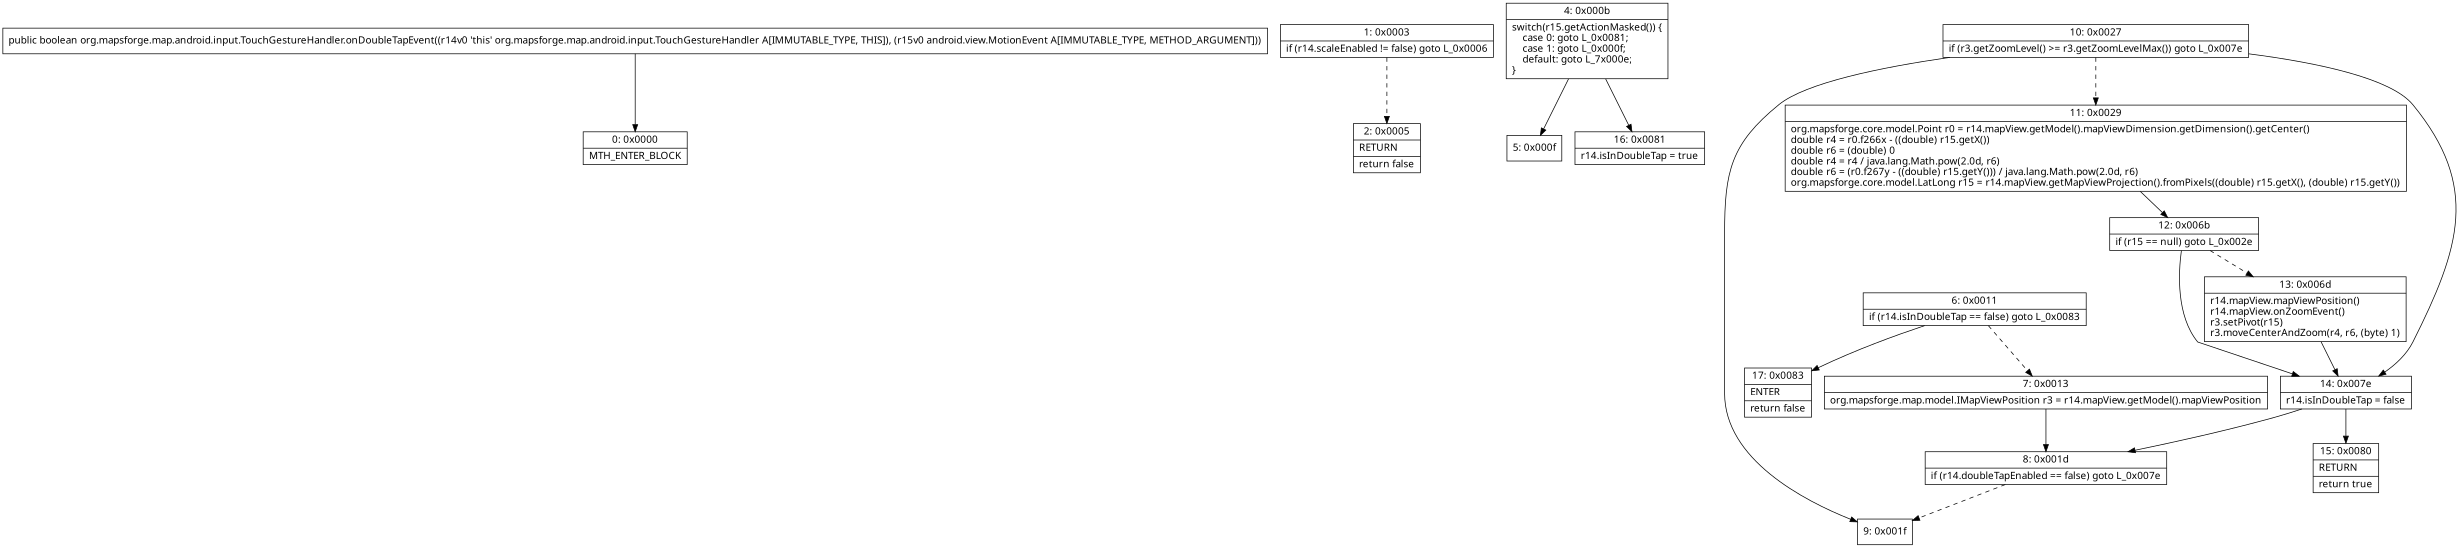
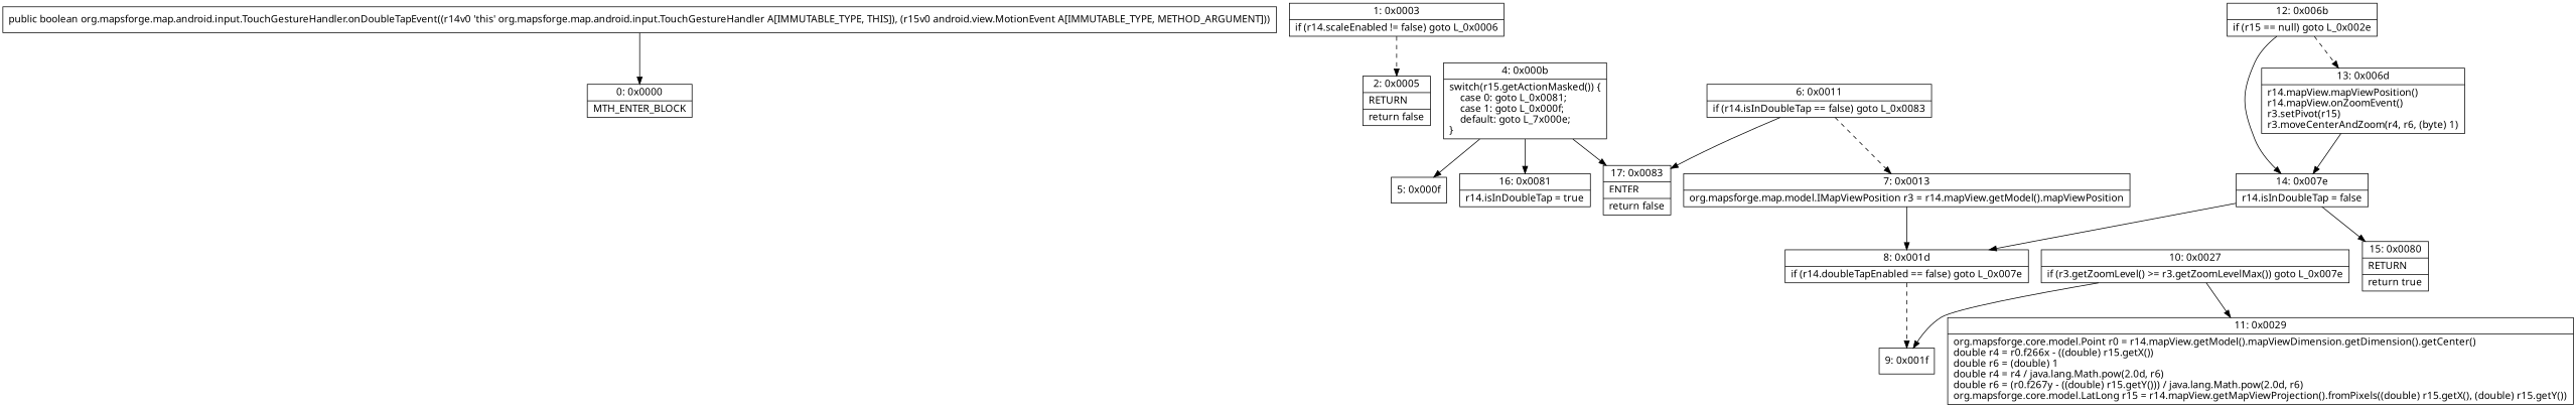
  digraph {
    fontname="Noto Sans"
    node [fontname="Noto Sans" shape=record]
    edge [fontname="Noto Sans"]
    n1 [label="{0\:\ 0x0000|MTH_ENTER_BLOCK\l}"]
    n2 [label="{1\:\ 0x0003|if (r14.scaleEnabled != false) goto L_0x0006\l}"]
    n3 [label="{2\:\ 0x0005|RETURN\l|return false\l}"]
    n4 [label="{4\:\ 0x000b|switch(r15.getActionMasked()) \{\l    case 0: goto L_0x0081;\l    case 1: goto L_0x000f;\l    default: goto L_7x000e;\l\}\l}"]
    n5 [label="{5\:\ 0x000f}"]
    n6 [label="{16\:\ 0x0081|r14.isInDoubleTap = true\l}"]
    n7 [label="{17\:\ 0x0083|ENTER\l|return false\l}"]
    n8 [label="{6\:\ 0x0011|if (r14.isInDoubleTap == false) goto L_0x0083\l}"]
    n9 [label="{7\:\ 0x0013|org.mapsforge.map.model.IMapViewPosition r3 = r14.mapView.getModel().mapViewPosition\l}"]
    n10 [label="{8\:\ 0x001d|if (r14.doubleTapEnabled == false) goto L_0x007e\l}"]
    n11 [label="{9\:\ 0x001f}"]
    n12 [label="{14\:\ 0x007e|r14.isInDoubleTap = false\l}"]
    n13 [label="{15\:\ 0x0080|RETURN\l|return true\l}"]
    n14 [label="{10\:\ 0x0027|if (r3.getZoomLevel() \>= r3.getZoomLevelMax()) goto L_0x007e\l}"]
-   n15 [label="{11\:\ 0x0029|org.mapsforge.core.model.Point r0 = r14.mapView.getModel().mapViewDimension.getDimension().getCenter()\ldouble r4 = r0.f266x \- ((double) r15.getX())\ldouble r6 = (double) 0\ldouble r4 = r4 \/ java.lang.Math.pow(2.0d, r6)\ldouble r6 = (r0.f267y \- ((double) r15.getY())) \/ java.lang.Math.pow(2.0d, r6)\lorg.mapsforge.core.model.LatLong r15 = r14.mapView.getMapViewProjection().fromPixels((double) r15.getX(), (double) r15.getY())\l}"]
+   n15 [label="{11\:\ 0x0029|org.mapsforge.core.model.Point r0 = r14.mapView.getModel().mapViewDimension.getDimension().getCenter()\ldouble r4 = r0.f266x \- ((double) r15.getX())\ldouble r6 = (double) 1\ldouble r4 = r4 \/ java.lang.Math.pow(2.0d, r6)\ldouble r6 = (r0.f267y \- ((double) r15.getY())) \/ java.lang.Math.pow(2.0d, r6)\lorg.mapsforge.core.model.LatLong r15 = r14.mapView.getMapViewProjection().fromPixels((double) r15.getX(), (double) r15.getY())\l}"]
    n16 [label="{12\:\ 0x006b|if (r15 == null) goto L_0x002e\l}"]
    n17 [label="{13\:\ 0x006d|r14.mapView.mapViewPosition()\lr14.mapView.onZoomEvent()\lr3.setPivot(r15)\lr3.moveCenterAndZoom(r4, r6, (byte) 1)\l}"]
    n18 [label="{public boolean org.mapsforge.map.android.input.TouchGestureHandler.onDoubleTapEvent((r14v0 'this' org.mapsforge.map.android.input.TouchGestureHandler A[IMMUTABLE_TYPE, THIS]), (r15v0 android.view.MotionEvent A[IMMUTABLE_TYPE, METHOD_ARGUMENT])) }"]
    n2 -> n3 [style=dashed]
    n4 -> n5
    n4 -> n6
+   n4 -> n7
    n8 -> n7
    n8 -> n9 [style=dashed]
    n9 -> n10
    n10 -> n11 [style=dashed]
    n12 -> n10
    n12 -> n13
    n14 -> n11
-   n14 -> n12
-   n14 -> n15 [style=dashed]
-   n15 -> n16
+   n14 -> n15 [style=solid]
    n16 -> n12
    n16 -> n17 [style=dashed]
    n17 -> n12
    n18 -> n1
  }
